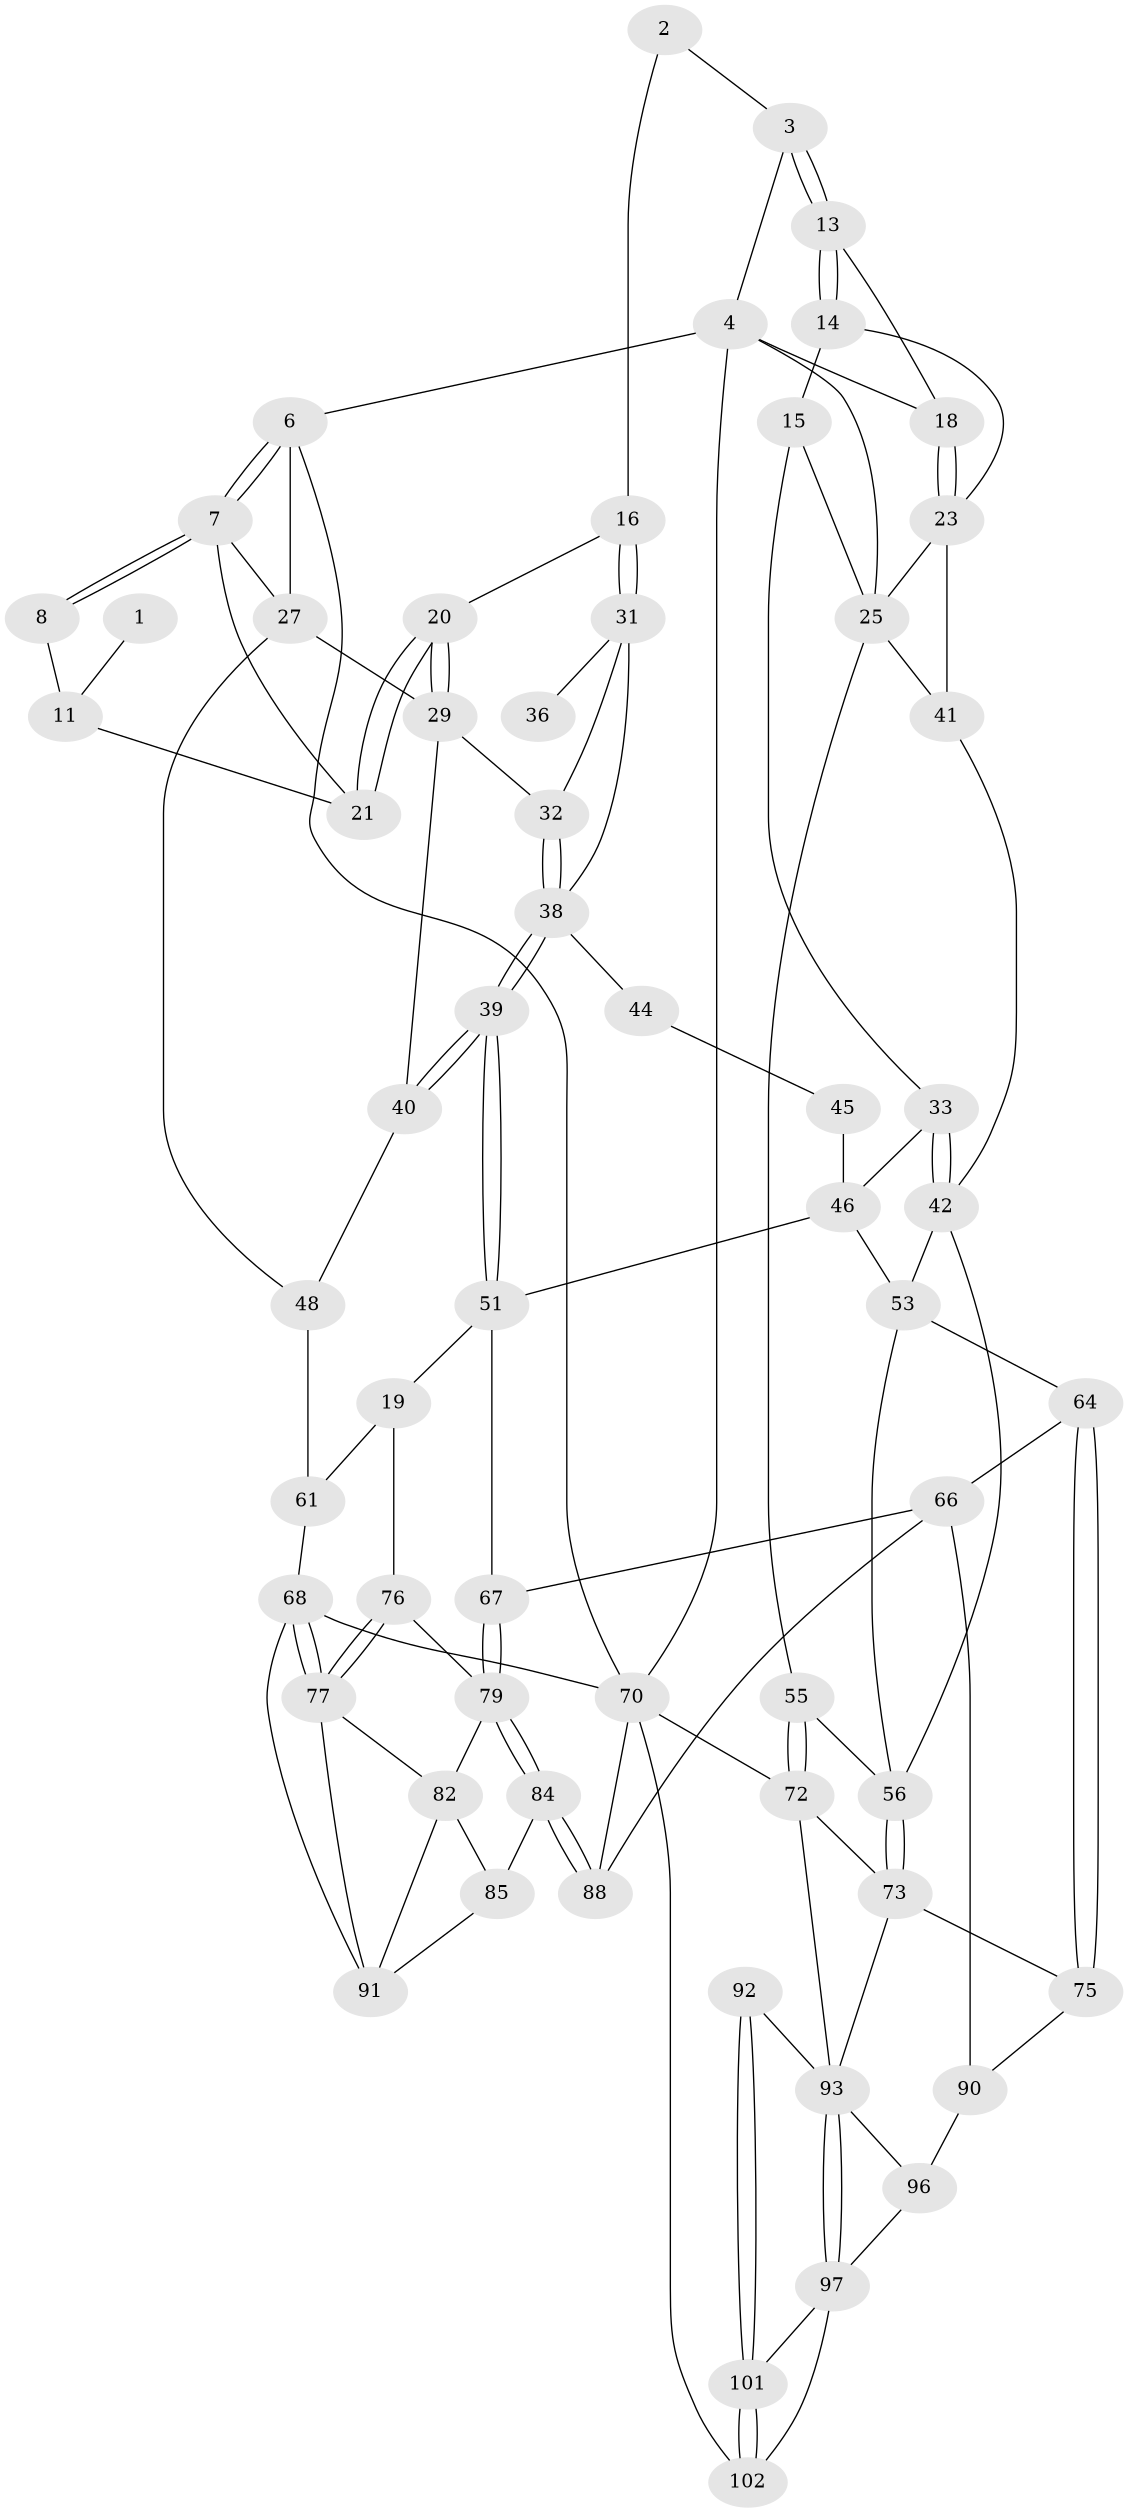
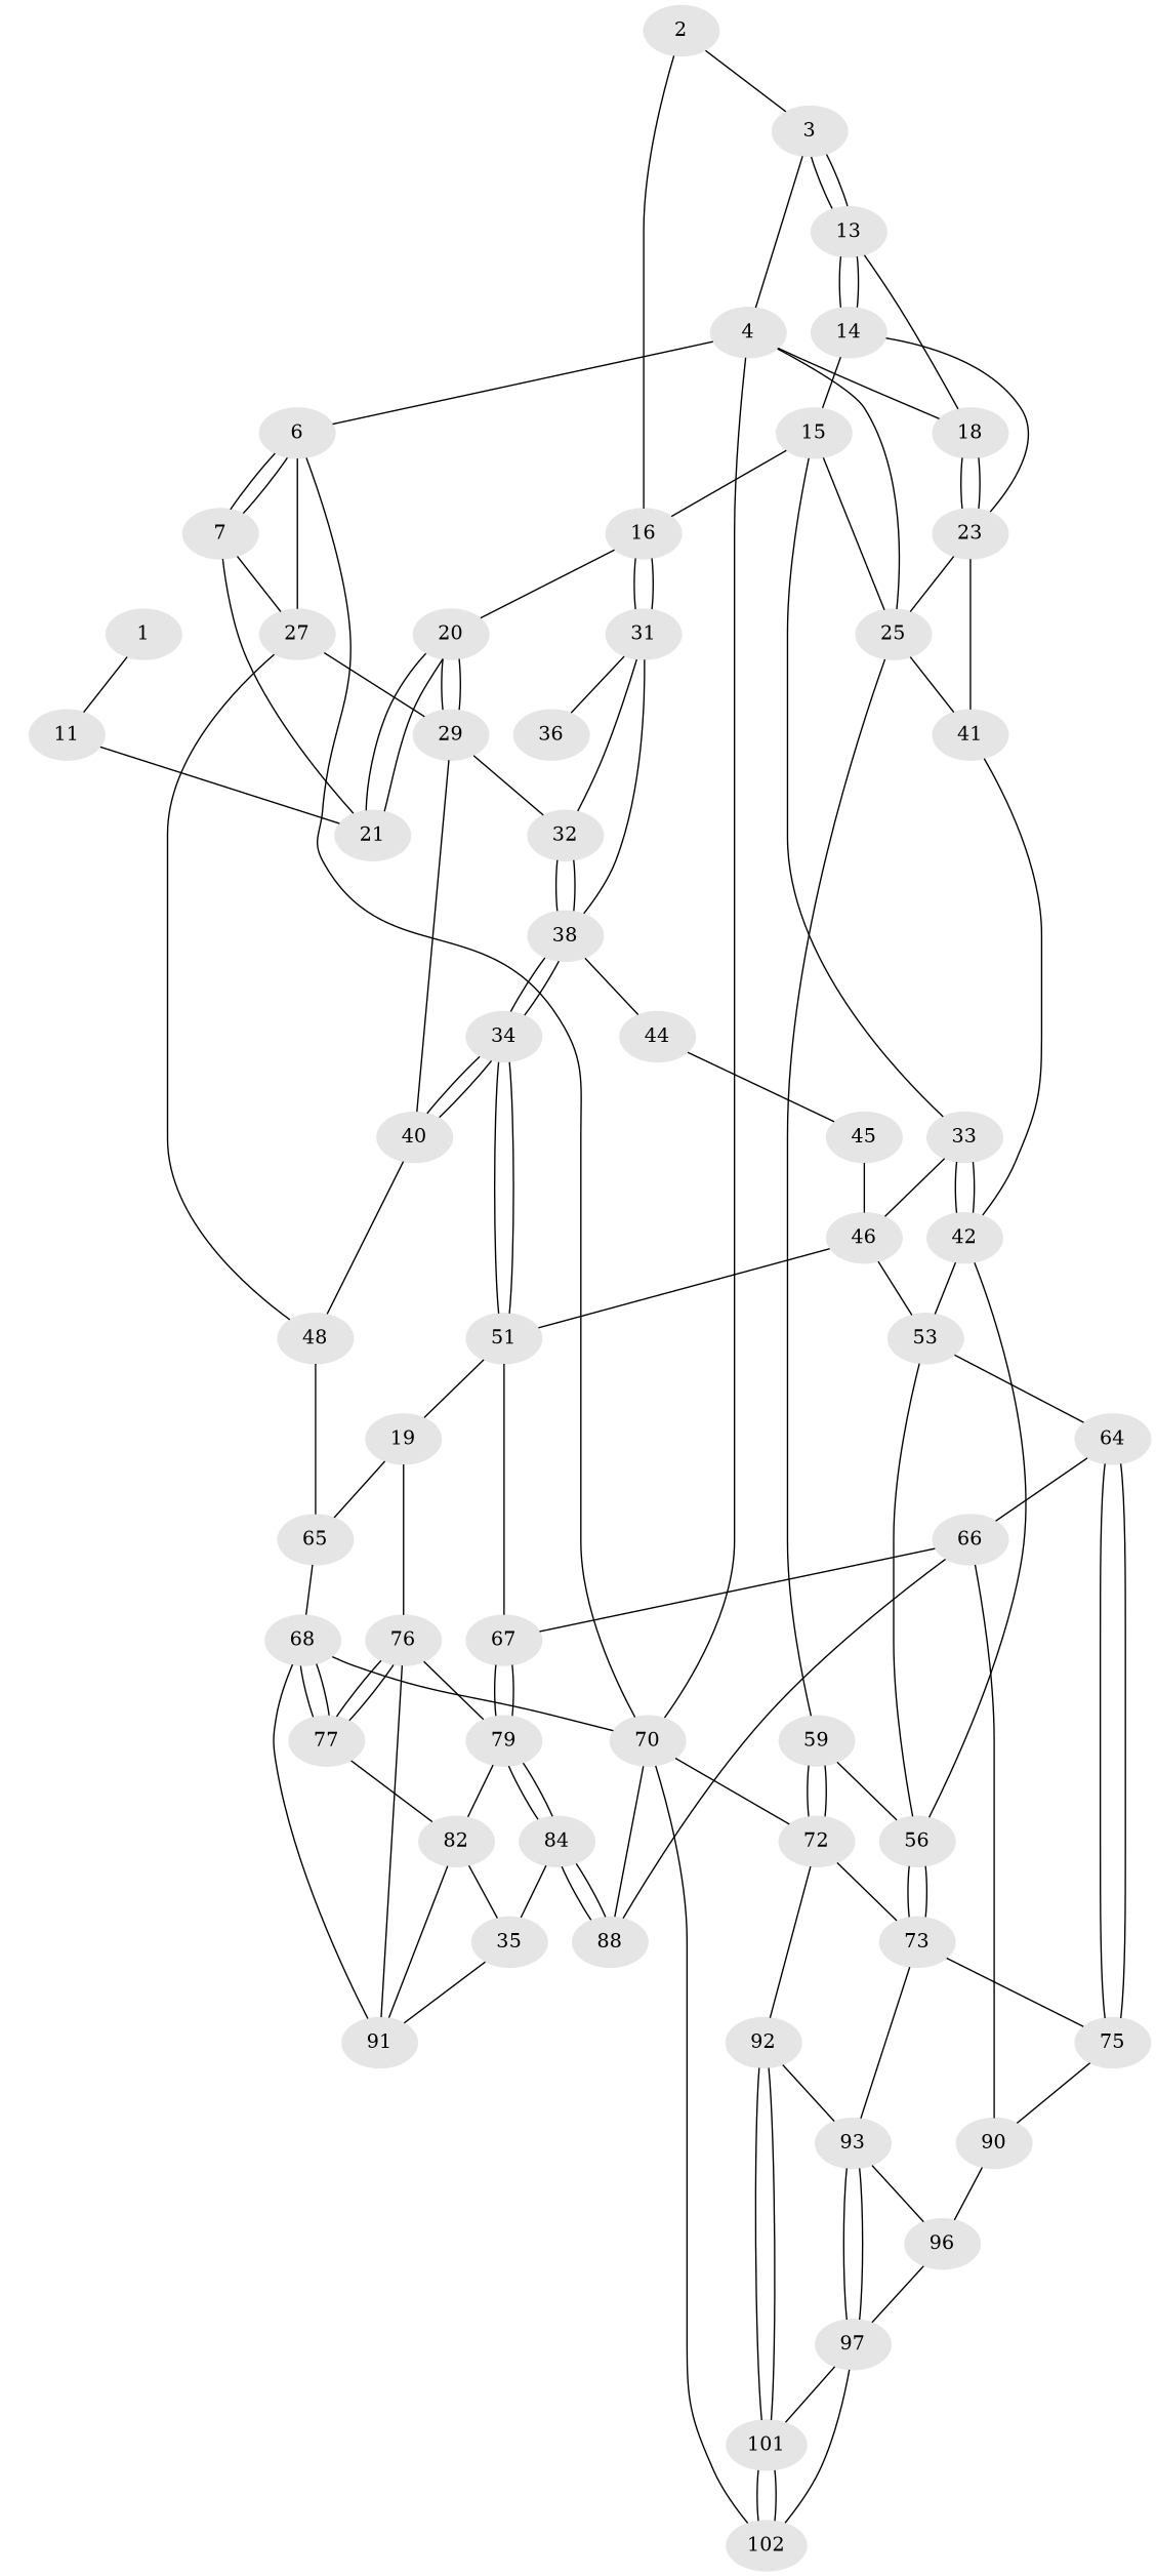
  graph {
    node [color=gray90 style=filled]
    1 [super="+10"]
    11 [super="+19"]
    2 [super="+12"]
    3
    16 [super="+17"]
    21
    4 [super="+5"]
    13
    20
    31 [super="+37"]
    6
    18
    25 [super="+54"]
    70 [super="+71"]
    14 [super="+24"]
    7 [super="+22"]
    27 [super="+28"]
    23 [super="+26"]
    41
-   55
+   55 [label=59]
    72 [super="+81"]
    88 [super="+100"]
    102 [super="+104"]
-   8 [super="+9"]
    29 [super="+30"]
    48 [super="+49"]
    15 [super="+35"]
    33 [super="+34"]
    42 [super="+52"]
    46 [super="+50"]
    36
    32
    38 [super="+43"]
    40
    56 [super="+57"]
-   61 [super="+62"]
-   39
+   61 [super="+62" label=65]
+   39 [label=34]
    44
    53 [super="+63"]
    51 [super="+58"]
    45 [super="+47"]
    n42 [label=19 super="+60"]
    67
    64 [super="+65"]
    73 [super="+74"]
    68 [super="+69"]
    76 [super="+78"]
    79 [super="+80"]
    66 [super="+87"]
    75 [super="+89"]
    92
    93 [super="+94"]
    77 [super="+83"]
    91 [super="+95"]
    90
    96 [super="+99"]
    82 [super="+86"]
    84
    101
    97 [super="+98"]
-   85
+   85 [label=35]
    1 -- 11
    11 -- 21
    2 -- 3
    2 -- 16
    3 -- 4
    3 -- 13
    3 -- 13
    16 -- 20
    16 -- 31
    16 -- 31
    4 -- 6
    4 -- 18
    4 -- 25
    4 -- 70
    13 -- 18
    13 -- 14
    13 -- 14
    20 -- 21
    20 -- 21
    20 -- 29
    20 -- 29
    31 -- 36
    31 -- 32
    31 -- 38
    6 -- 70
    6 -- 7
    6 -- 7
    6 -- 27
    18 -- 23
    18 -- 23
    25 -- 41
    25 -- 55
    70 -- 72
    70 -- 88
    70 -- 102
    14 -- 23
    14 -- 15
    7 -- 21
    7 -- 27
-   7 -- 8
-   7 -- 8
    27 -- 29
    27 -- 48
    23 -- 25
    23 -- 41
    41 -- 42
    55 -- 72
    55 -- 72
    55 -- 56
    72 -- 73
-   72 -- 93
-   8 -- 11 [weight=2]
+   72 -- 92
    29 -- 32
    29 -- 40
    48 -- 61 [weight=2]
+   15 -- 16
    15 -- 25
    15 -- 33
    33 -- 42
    33 -- 42
    33 -- 46
    42 -- 56
    42 -- 53
    46 -- 53
    46 -- 51
    32 -- 38
    32 -- 38
    38 -- 39
    38 -- 39
    38 -- 44
    40 -- 48
    56 -- 73
    56 -- 73
    61 -- 68
    39 -- 40
    39 -- 40
    39 -- 51
    39 -- 51
    44 -- 45 [weight=2]
    53 -- 56
    53 -- 64
    51 -- n42
    51 -- 67
    45 -- 46
    n42 -- 61
    n42 -- 76 [weight=2]
    67 -- 79
    67 -- 79
    64 -- 66
    64 -- 75 [weight=2]
    64 -- 75
    73 -- 75
    73 -- 93
    68 -- 70
    68 -- 77
    68 -- 77
    68 -- 91
    76 -- 79
    76 -- 77
    76 -- 77
    79 -- 82
    79 -- 84
    79 -- 84
    66 -- 88
    66 -- 67
    66 -- 90
    75 -- 90
    92 -- 93
    92 -- 101
    92 -- 101
    93 -- 96
    93 -- 97
    93 -- 97
-   77 -- 91
+   76 -- 91
    77 -- 82
    90 -- 96
    96 -- 97
    82 -- 91
    82 -- 85
    84 -- 88
    84 -- 88
    84 -- 85
    101 -- 102
    101 -- 102
    97 -- 102
    97 -- 101
    85 -- 91
  }
